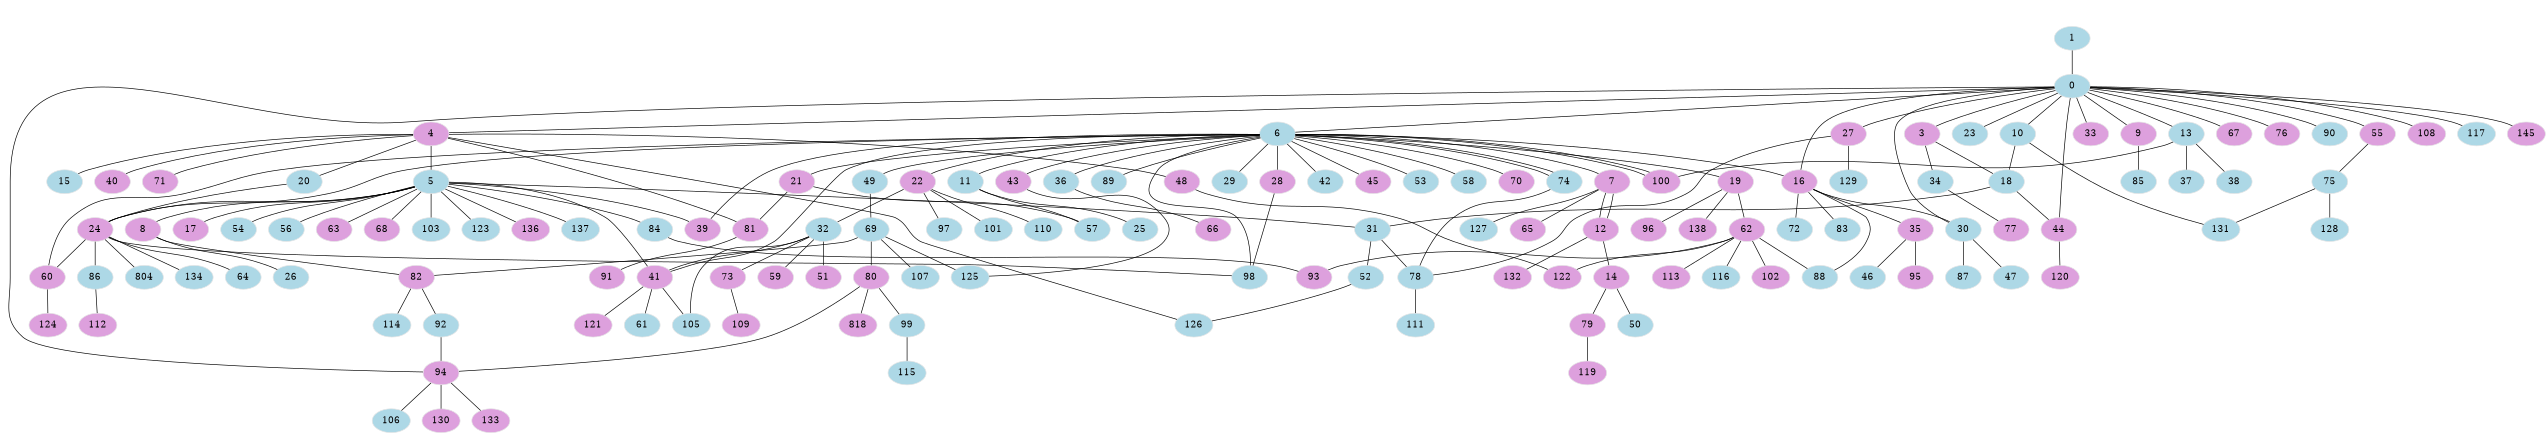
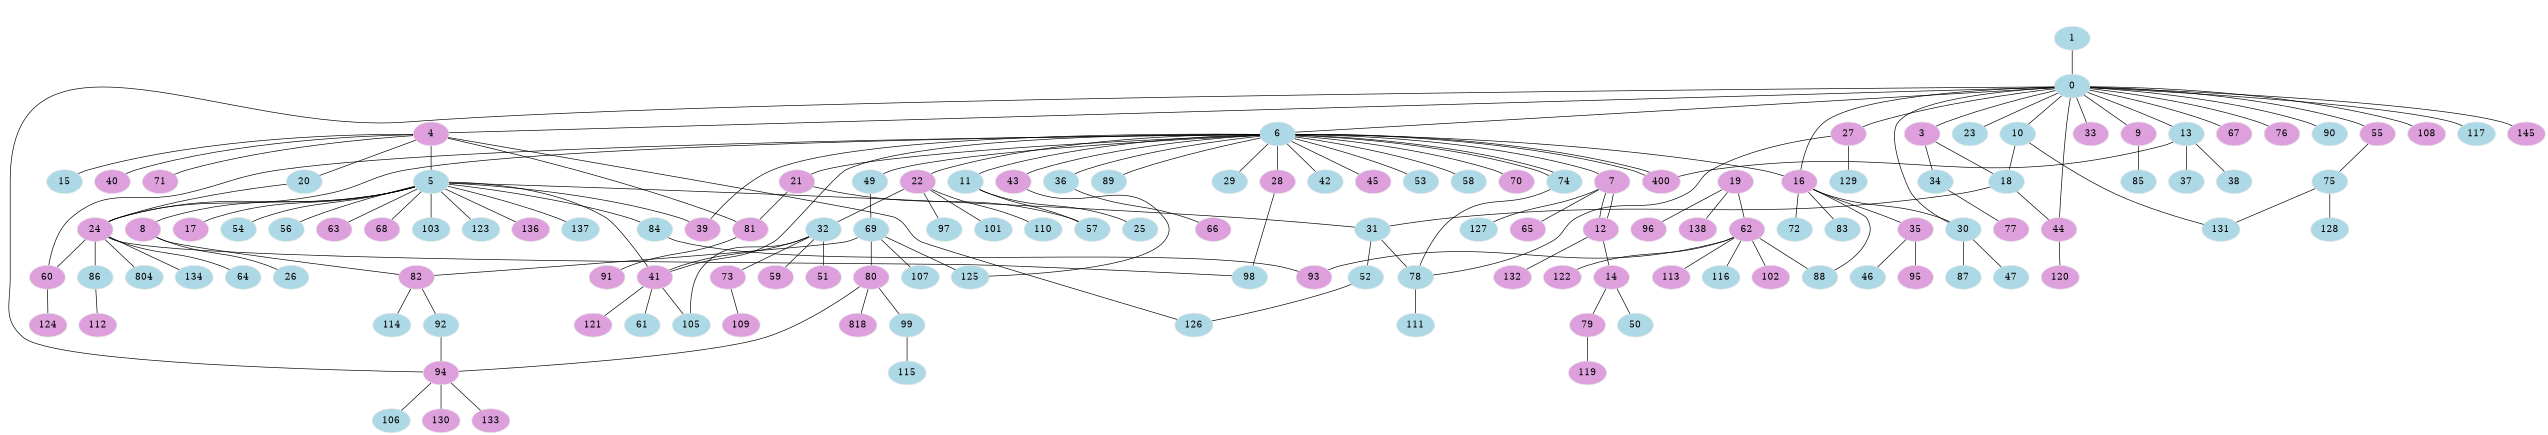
  graph {
    node [color=gray90 fillcolor=lightblue style=filled]
    n1 [label=0]
    1
    3 [fillcolor=plum]
    4 [fillcolor=plum]
    6
    9 [fillcolor=plum]
    10
    13
    16 [fillcolor=plum]
    23
    27 [fillcolor=plum]
    30
    33 [fillcolor=plum]
    44 [fillcolor=plum]
    55 [fillcolor=plum]
    67 [fillcolor=plum]
    76 [fillcolor=plum]
    90
    94 [fillcolor=plum]
    108 [fillcolor=plum]
    117
    n22 [fillcolor=plum label=145]
    18
    34
    5
    15
    20
    40 [fillcolor=plum]
-   48 [fillcolor=plum]
    81 [fillcolor=plum]
    126
    71 [fillcolor=plum]
    24 [fillcolor=plum]
    39 [fillcolor=plum]
    41 [fillcolor=plum]
    7 [fillcolor=plum]
    11
    19 [fillcolor=plum]
    21 [fillcolor=plum]
    22 [fillcolor=plum]
    28 [fillcolor=plum]
    29
    36
    42
    43 [fillcolor=plum]
    45 [fillcolor=plum]
    49
    53
    58
    60 [fillcolor=plum]
    70 [fillcolor=plum]
    74
    89
    98
-   100 [fillcolor=plum]
+   100 [fillcolor=plum label=400]
    85
    131
    37
    38
    35 [fillcolor=plum]
    72
    83
    88
    78
    129
    47
    87
    120 [fillcolor=plum]
    75
    106
    130 [fillcolor=plum]
    133 [fillcolor=plum]
    31
    77 [fillcolor=plum]
    8 [fillcolor=plum]
    17 [fillcolor=plum]
    54
    56
    63 [fillcolor=plum]
    68 [fillcolor=plum]
    84
    103
    123
    136 [fillcolor=plum]
    137
    122 [fillcolor=plum]
    91 [fillcolor=plum]
    26
    82 [fillcolor=plum]
    64
    86
    n92 [label=804]
    134
    52
    105
    61
    121 [fillcolor=plum]
    93 [fillcolor=plum]
    12 [fillcolor=plum]
    65 [fillcolor=plum]
    127
    25
    57
    62 [fillcolor=plum]
    96 [fillcolor=plum]
    138 [fillcolor=plum]
    32
    97
    101
    110
    66 [fillcolor=plum]
    125
    69
    124 [fillcolor=plum]
    14 [fillcolor=plum]
    132 [fillcolor=plum]
    92
    114
    50
    79 [fillcolor=plum]
    119 [fillcolor=plum]
    46
    95 [fillcolor=plum]
    116
    102 [fillcolor=plum]
    113 [fillcolor=plum]
    51 [fillcolor=plum]
    59 [fillcolor=plum]
    73 [fillcolor=plum]
    112 [fillcolor=plum]
    111
    109 [fillcolor=plum]
    80 [fillcolor=plum]
    107
    128
    99
    n137 [fillcolor=plum label=818]
    115
    n1 -- 3
    n1 -- 4
    n1 -- 6
    n1 -- 9
    n1 -- 10
    n1 -- 13
    n1 -- 16
    n1 -- 23
    n1 -- 27
    n1 -- 30
    n1 -- 33
    n1 -- 44
    n1 -- 55
    n1 -- 67
    n1 -- 76
    n1 -- 90
    n1 -- 94
    n1 -- 108
    n1 -- 117
    n1 -- n22
    1 -- n1
    3 -- 18
    3 -- 34
    4 -- 5
    4 -- 15
    4 -- 20
    4 -- 40
-   4 -- 48
    4 -- 81
    4 -- 126
    4 -- 71
    6 -- 16
    6 -- 24
    6 -- 39
    6 -- 41
    6 -- 7
    6 -- 11
-   6 -- 19
    6 -- 21
    6 -- 22
    6 -- 28
    6 -- 29
    6 -- 36
    6 -- 42
    6 -- 43
    6 -- 45
    6 -- 49
    6 -- 53
    6 -- 58
    6 -- 60
    6 -- 70
    6 -- 74
    6 -- 74
    6 -- 89
-   6 -- 98
    6 -- 100
    6 -- 100
    9 -- 85
    10 -- 18
    10 -- 131
    13 -- 100
    13 -- 37
    13 -- 38
    16 -- 30
    16 -- 35
    16 -- 72
    16 -- 83
    16 -- 88
    27 -- 78
    27 -- 129
    30 -- 47
    30 -- 87
    44 -- 120
    55 -- 75
    94 -- 106
    94 -- 130
    94 -- 133
    18 -- 44
    18 -- 31
    34 -- 77
    5 -- 24
    5 -- 39
    5 -- 41
    5 -- 31
    5 -- 8
    5 -- 17
    5 -- 54
    5 -- 56
    5 -- 63
    5 -- 68
    5 -- 84
    5 -- 103
    5 -- 123
    5 -- 136
    5 -- 137
    20 -- 24
-   48 -- 122
    81 -- 91
    24 -- 60
    24 -- 98
    24 -- 64
    24 -- 86
    24 -- n92
    24 -- 134
    41 -- 105
    41 -- 61
    41 -- 121
    7 -- 12
    7 -- 12
    7 -- 65
    7 -- 127
    11 -- 25
    11 -- 57
    19 -- 62
    19 -- 96
    19 -- 138
    21 -- 81
    21 -- 57
    22 -- 32
    22 -- 97
    22 -- 101
    22 -- 110
    28 -- 98
    36 -- 66
    43 -- 125
    49 -- 69
    60 -- 124
    74 -- 78
    35 -- 46
    35 -- 95
    78 -- 111
    75 -- 131
    75 -- 128
    31 -- 78
    31 -- 52
    8 -- 26
    8 -- 82
    84 -- 93
    82 -- 92
    82 -- 114
    86 -- 112
    52 -- 126
    12 -- 14
    12 -- 132
    62 -- 88
    62 -- 122
    62 -- 93
    62 -- 116
    62 -- 102
    62 -- 113
    32 -- 41
    32 -- 105
    32 -- 51
    32 -- 59
    32 -- 73
    69 -- 82
    69 -- 125
    69 -- 80
    69 -- 107
    14 -- 50
    14 -- 79
    92 -- 94
    79 -- 119
    73 -- 109
    80 -- 94
    80 -- 99
    80 -- n137
    99 -- 115
  }
